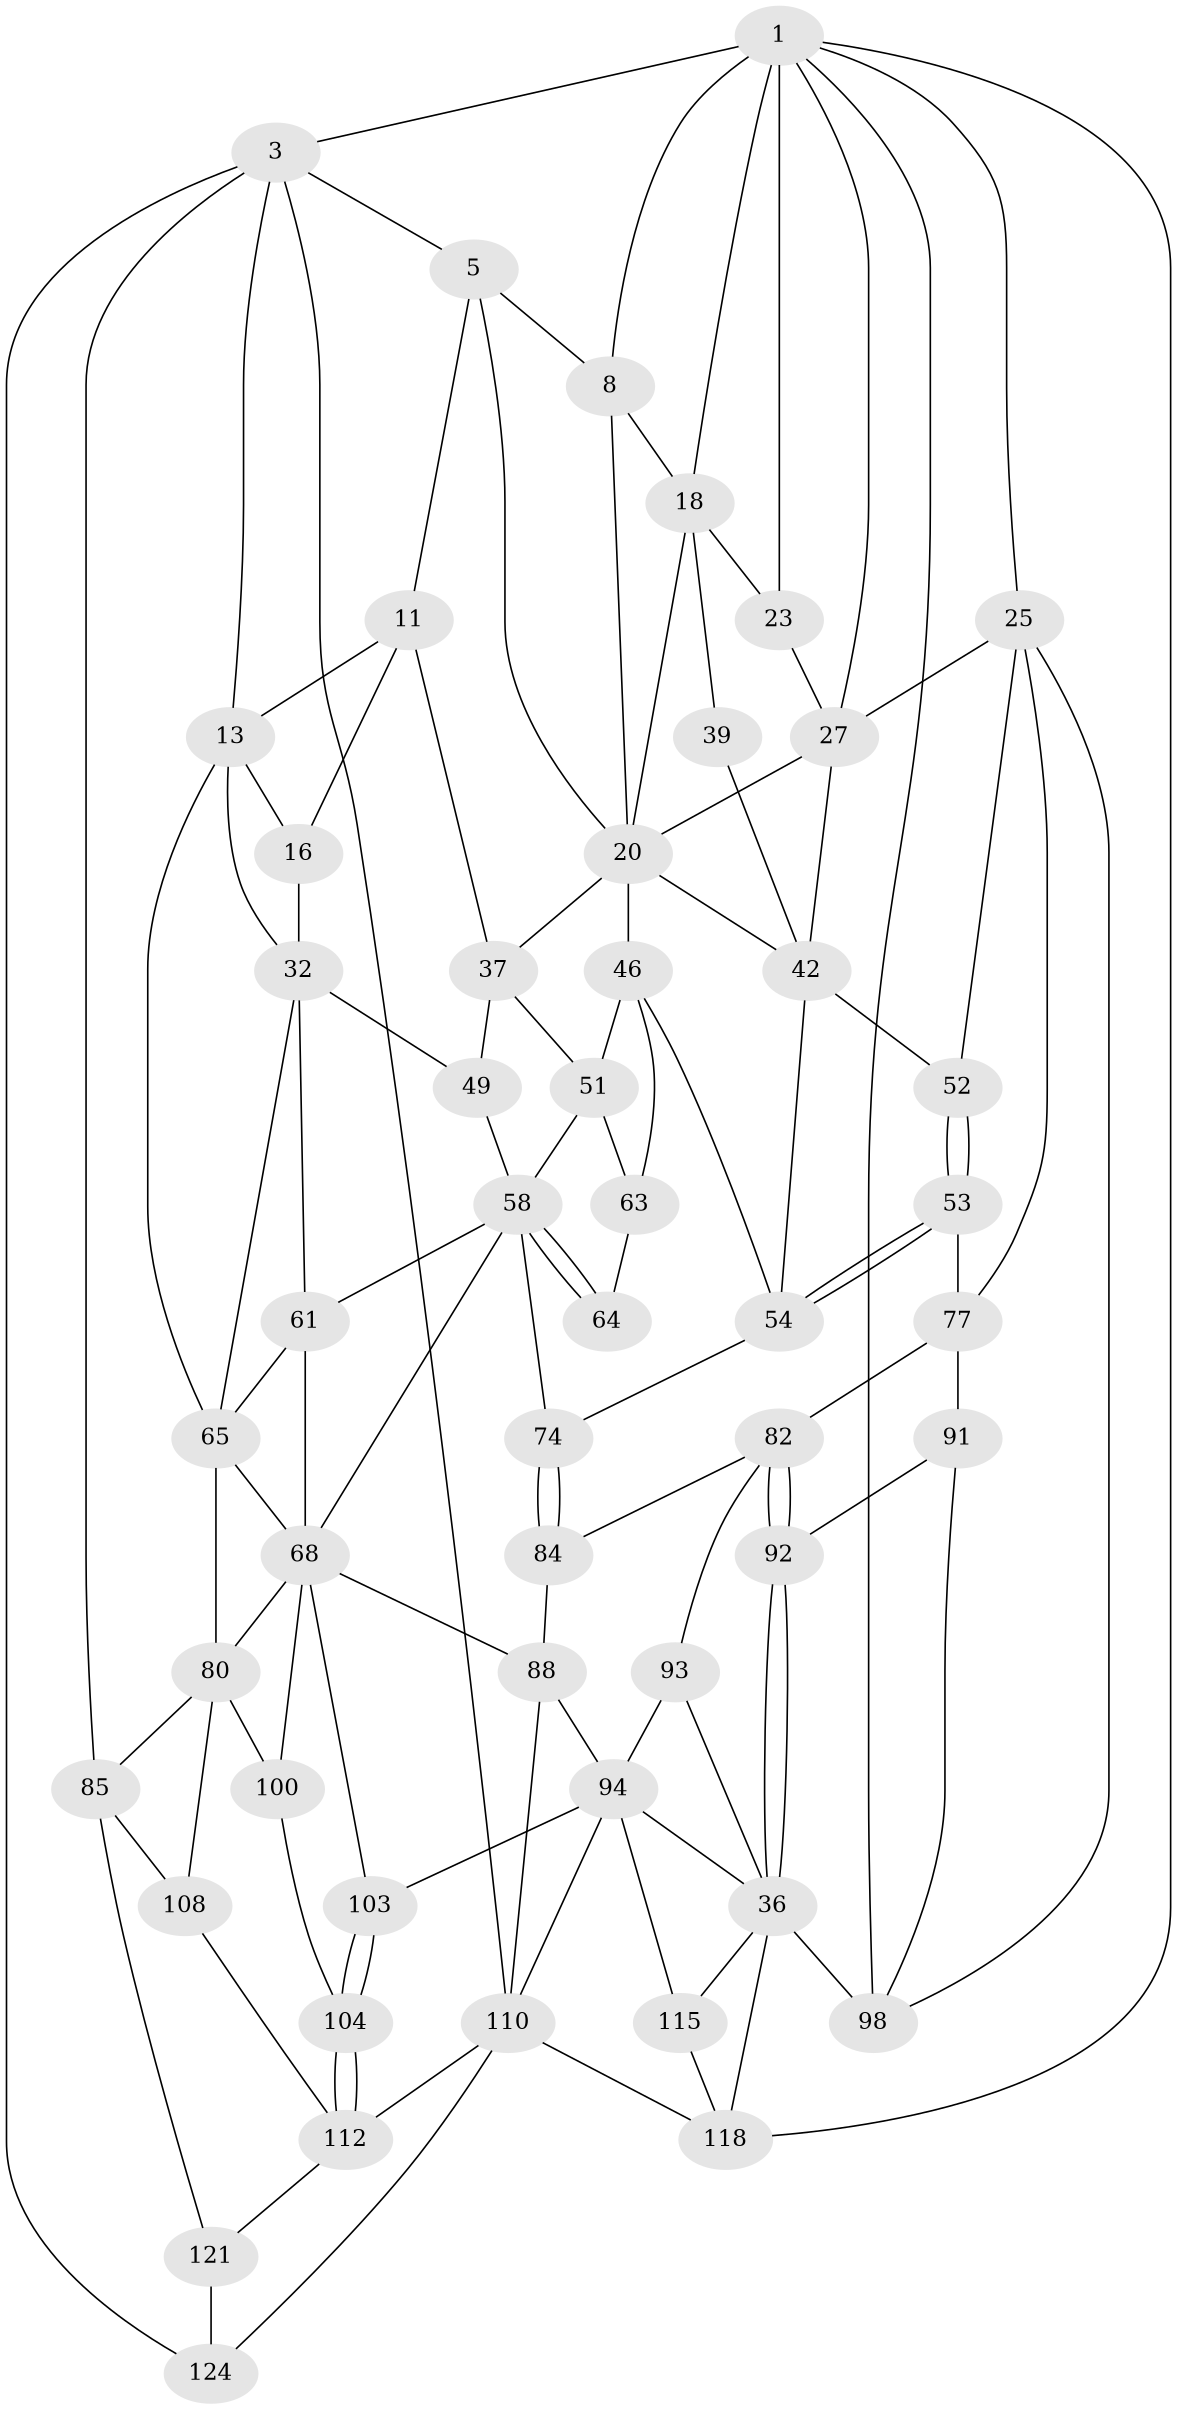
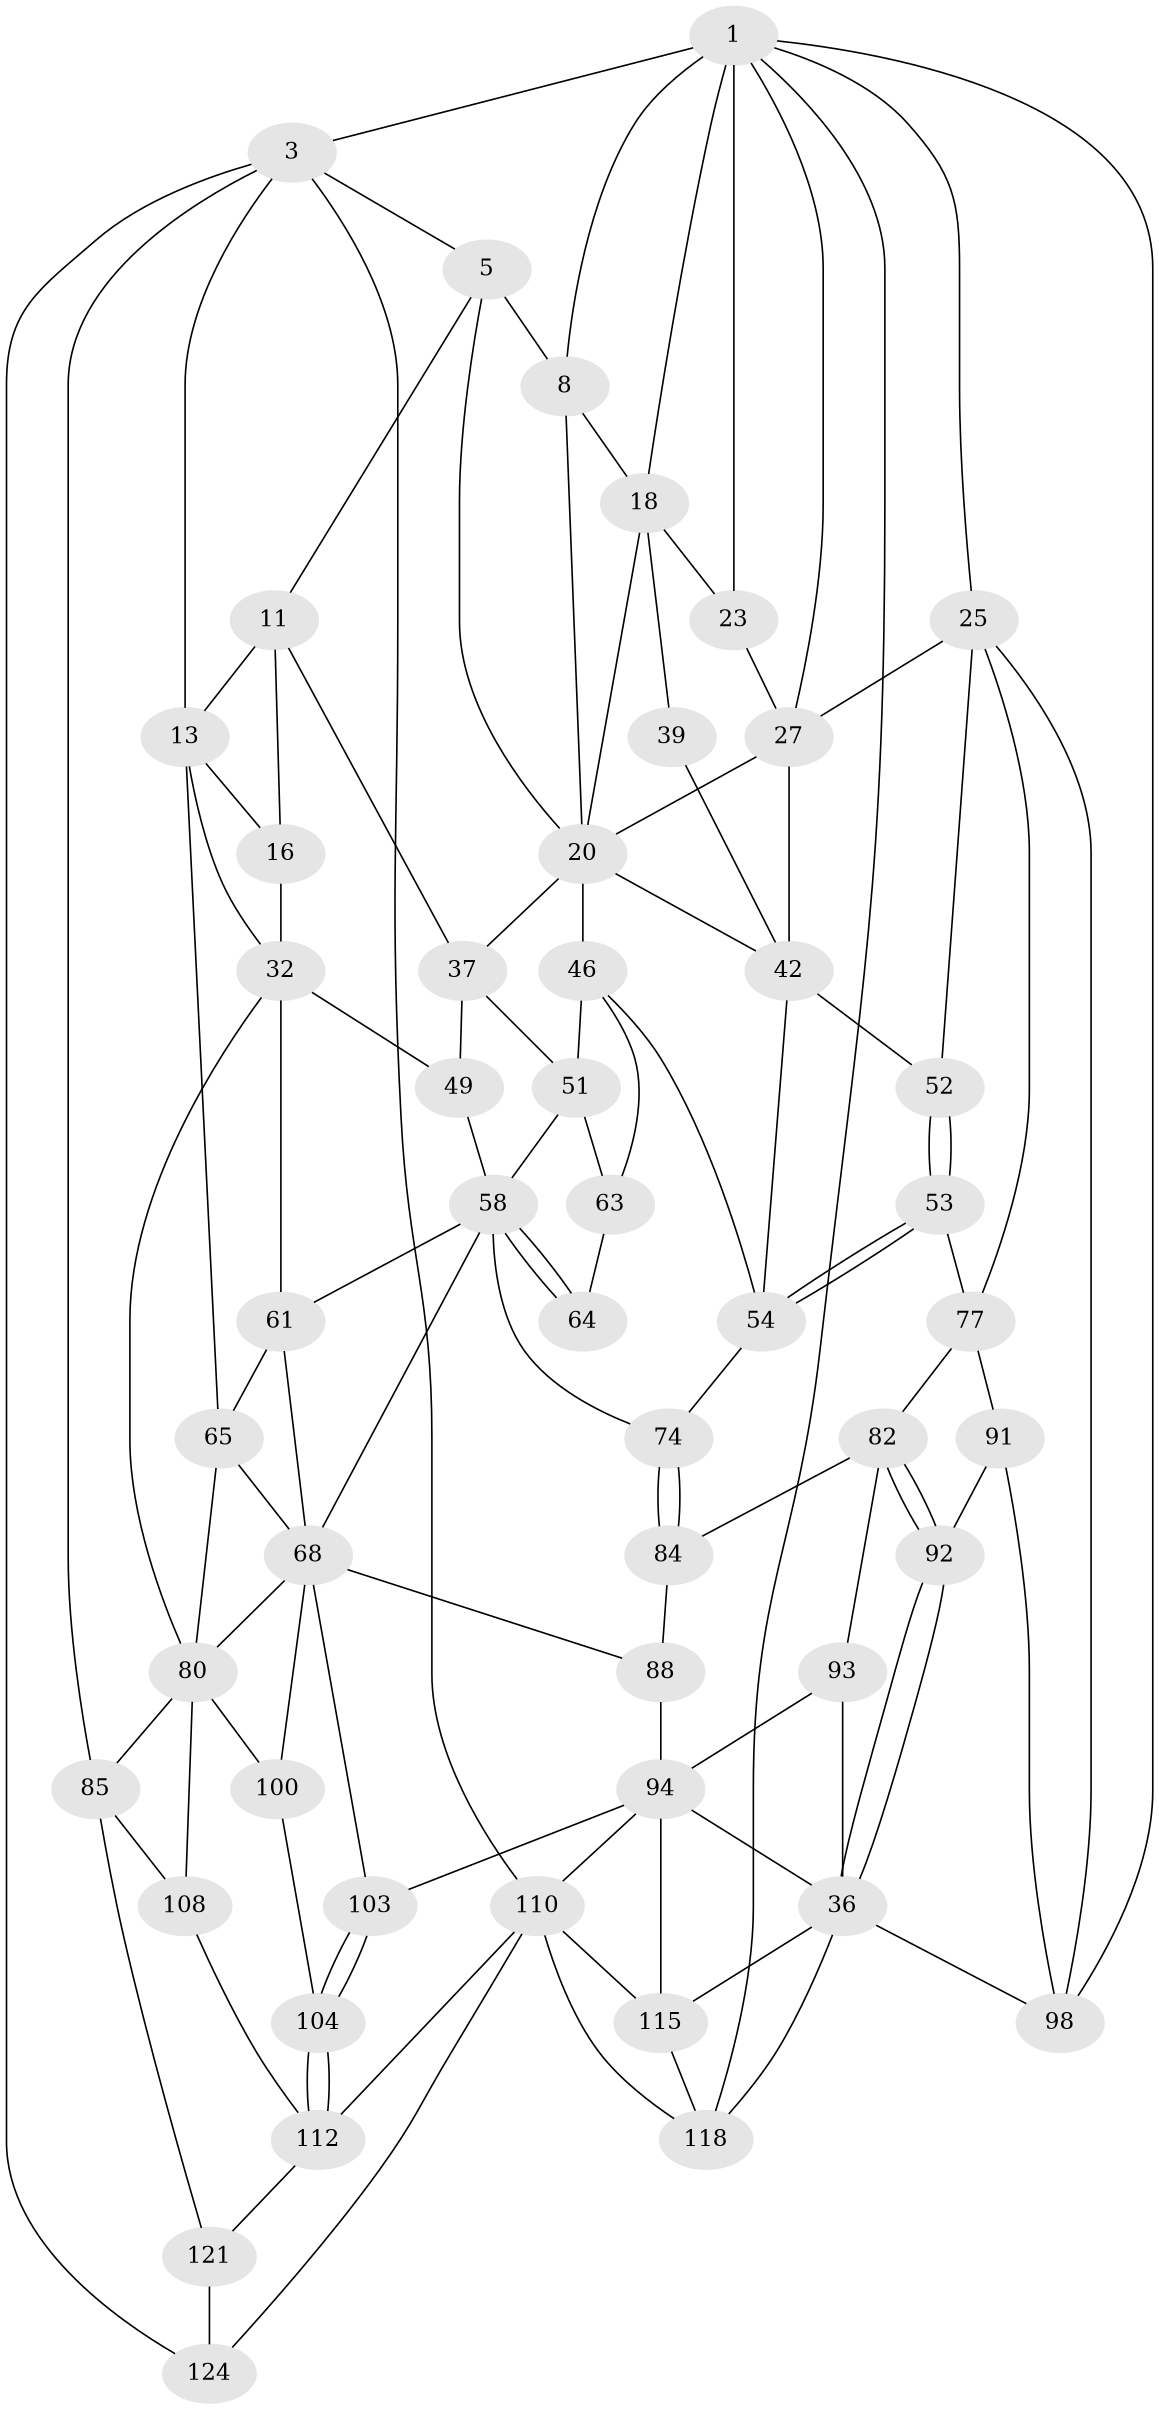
  graph {
    node [color=gray90 style=filled]
    1 [super="+2+6"]
    3 [super="+4+87"]
    8 [super="+19"]
    18 [super="+24"]
    23
    25 [super="+26+76"]
    27 [super="+35"]
    98 [super="+99"]
    118 [super="+119"]
    5 [super="+9"]
    13 [super="+14"]
    85 [super="+113+86"]
    110 [super="+111"]
    124 [super="+128+125"]
    20 [super="+29+21"]
    39 [super="+41+40"]
    52
    77 [super="+78"]
    42 [super="+47+43"]
    11 [super="+12+30"]
    16 [super="+17+31"]
    32 [super="+45+33"]
    65 [super="+66+73"]
    108 [super="+109"]
    121
    115 [super="+116"]
    112 [super="+120"]
    37 [super="+48"]
    46 [super="+50"]
    49
    51 [super="+57"]
    61 [super="+71"]
    68 [super="+89+69"]
    80 [super="+101+81"]
    54 [super="+55"]
    63
    53
    82 [super="+83"]
    91
    58 [super="+59"]
    74 [super="+75"]
    64
    84
    88 [super="+90"]
    100
    103
    94 [super="+114+95"]
    104 [super="+105"]
    92
    93
    n51 [label=36 super="+97+106"]
    1 -- 3 [weight=2]
    1 -- 8
    1 -- 18
    1 -- 23
    1 -- 25
    1 -- 27
    1 -- 98
    1 -- 118
    3 -- 5
    3 -- 13 [weight=2]
    3 -- 85
    3 -- 110
    3 -- 124
    8 -- 18
    8 -- 20
    18 -- 23
    18 -- 20
    18 -- 39
    23 -- 27
    25 -- 27
    25 -- 98
    25 -- 52
    25 -- 77
    27 -- 20
    27 -- 42
    5 -- 8
    5 -- 20
    5 -- 11
    13 -- 16
    13 -- 32
    13 -- 65
    85 -- 108
    85 -- 121
    110 -- 118
    110 -- 124
-   110 -- 88
+   110 -- 115
    110 -- 112
    20 -- 42
    20 -- 37
    20 -- 46 [weight=2]
    39 -- 42
    52 -- 53
    52 -- 53
    77 -- 82
    77 -- 91
    42 -- 52
    42 -- 54
    11 -- 13
    11 -- 16 [weight=2]
    11 -- 37
    16 -- 32 [weight=2]
-   32 -- 65
+   32 -- 80
    32 -- 49
    32 -- 61
    65 -- 68
    65 -- 80
    108 -- 112
    121 -- 124
    115 -- 118
    112 -- 121
    37 -- 49
    37 -- 51
    46 -- 51
    46 -- 54
    46 -- 63
    49 -- 58
    51 -- 63
    51 -- 58
    61 -- 65
    61 -- 68
    68 -- 80
    68 -- 88
    68 -- 100
    68 -- 103
    80 -- 85
    80 -- 108
    80 -- 100
    54 -- 74
    63 -- 64
    53 -- 77
    53 -- 54
    53 -- 54
    82 -- 84
    82 -- 92
    82 -- 92
    82 -- 93
    91 -- 98
    91 -- 92
    58 -- 61
    58 -- 68
    58 -- 74
    58 -- 64 [weight=2]
    58 -- 64
    74 -- 84
    74 -- 84
    84 -- 88
    88 -- 94
    100 -- 104
    103 -- 104
    103 -- 104
    94 -- 110
    94 -- 115
    94 -- 103
    94 -- n51
    104 -- 112
    104 -- 112
    92 -- n51
    92 -- n51
    93 -- 94
    93 -- n51
    n51 -- 98
    n51 -- 118
    n51 -- 115
  }
